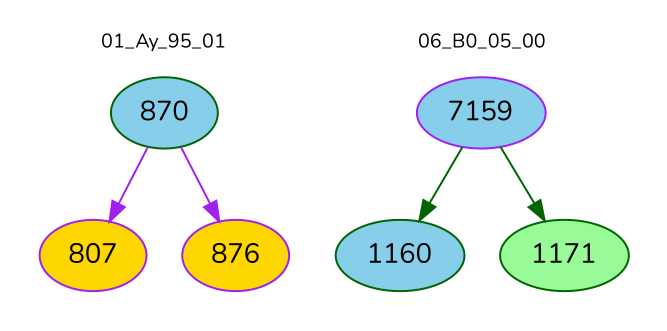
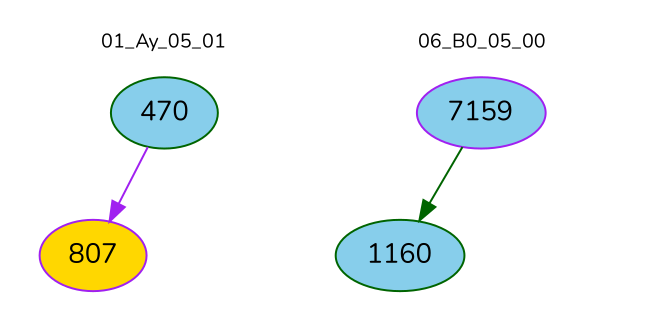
  digraph {
    fontname=Nunito
    node [color=darkgreen fillcolor=skyblue fontname=Nunito style=filled]
    edge [color=purple fontname=Nunito]
-   n1 [label=870]
+   n1 [label=470]
    n2 [color=purple fillcolor=gold label=807]
-   n3 [color=purple fillcolor=gold label=876]
    n4 [color=purple label=7159]
    n5 [label=1160]
-   n6 [fillcolor=palegreen label=1171]
    subgraph cluster_1 {
      color=white
      fontsize=10
-     label="01_Ay_95_01"
+     label="01_Ay_05_01"
      n1
      n2
-     n3
    }
    subgraph cluster_2 {
      color=white
      fontsize=10
      label="06_B0_05_00"
      n4
      n5
-     n6
    }
    n1 -> n2
-   n1 -> n3
    n4 -> n5 [color=darkgreen]
-   n4 -> n6 [color=darkgreen]
  }
